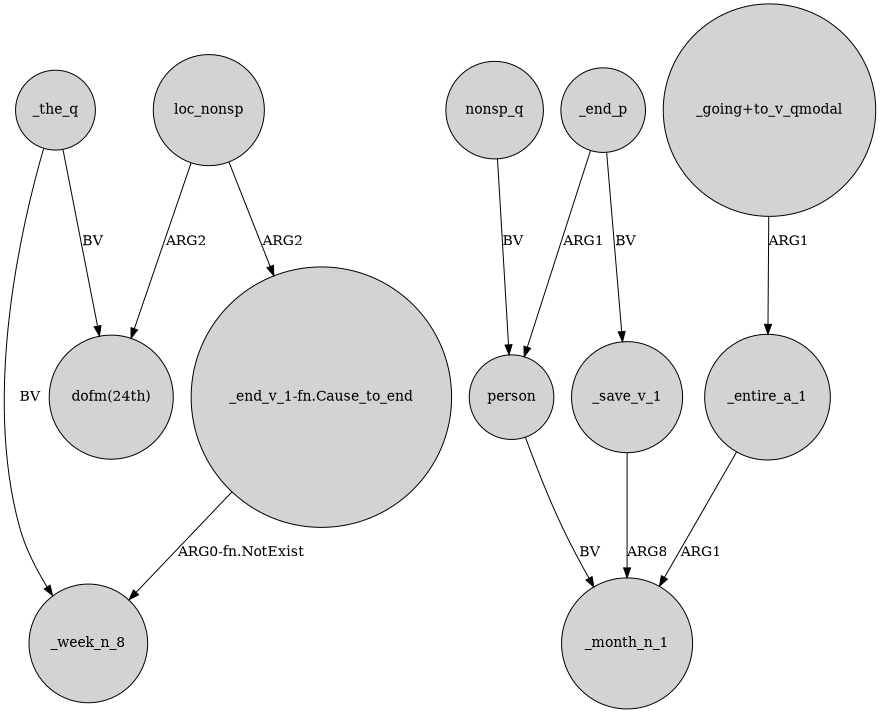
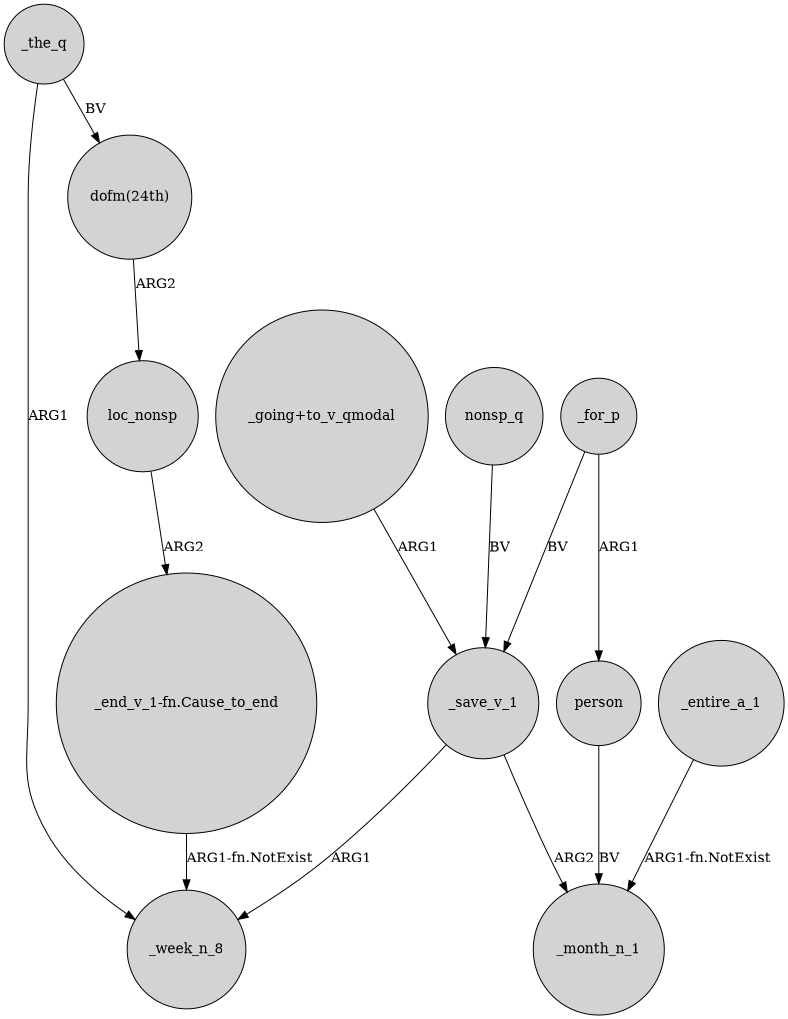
  digraph {
    node [shape=circle style=filled]
    _the_q
    "dofm(24th)"
    n3 [label=_week_n_8]
    n4 [label=nonsp_q]
    person
    _month_n_1
    loc_nonsp
    "_end_v_1-fn.Cause_to_end"
    _save_v_1
-   _for_p [label=_end_p]
+   _for_p
    "_going+to_v_qmodal"
    _entire_a_1
    _the_q -> "dofm(24th)" [label=BV]
-   _the_q -> n3 [label=BV]
-   n4 -> person [label=BV]
+   _the_q -> n3 [label=ARG1]
+   n4 -> _save_v_1 [label=BV]
    person -> _month_n_1 [label=BV]
-   loc_nonsp -> "dofm(24th)" [label=ARG2]
+   "dofm(24th)" -> loc_nonsp [label=ARG2]
    loc_nonsp -> "_end_v_1-fn.Cause_to_end" [label=ARG2]
-   "_end_v_1-fn.Cause_to_end" -> n3 [label="ARG0-fn.NotExist"]
-   _save_v_1 -> _month_n_1 [label=ARG8]
+   "_end_v_1-fn.Cause_to_end" -> n3 [label="ARG1-fn.NotExist"]
+   _save_v_1 -> n3 [label=ARG1]
+   _save_v_1 -> _month_n_1 [label=ARG2]
    _for_p -> person [label=ARG1]
    _for_p -> _save_v_1 [label=BV]
-   "_going+to_v_qmodal" -> _entire_a_1 [label=ARG1]
-   _entire_a_1 -> _month_n_1 [label=ARG1]
+   "_going+to_v_qmodal" -> _save_v_1 [label=ARG1]
+   _entire_a_1 -> _month_n_1 [label="ARG1-fn.NotExist"]
  }
